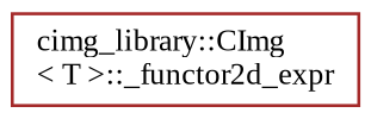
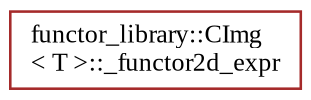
  digraph {
    rankdir=LR
    fontname="Liberation Serif"
-   n1 [color=brown fillcolor=white fontname="Liberation Serif" fontsize=10 height=0.2 label="cimg_library::CImg\l\< T \>::_functor2d_expr" shape=record style=filled width=0.4]
+   n1 [color=brown fillcolor=white fontname="Liberation Serif" fontsize=10 height=0.2 label="functor_library::CImg\l\< T \>::_functor2d_expr" shape=record style=filled width=0.4]
  }
